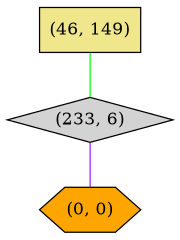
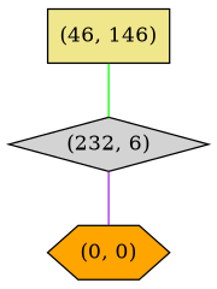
  graph {
    node [style=filled]
-   "(46, 146)" [fillcolor=khaki shape=box label="(46, 149)"]
-   "(233, 6)" [fillcolor=lightgrey shape=diamond]
+   "(46, 146)" [fillcolor=khaki shape=box]
+   "(233, 6)" [fillcolor=lightgrey shape=diamond label="(232, 6)"]
    "(0, 0)" [fillcolor=orange shape=hexagon]
    "(46, 146)" -- "(233, 6)" [color=green weight=2]
    "(233, 6)" -- "(0, 0)" [color=purple weight=4]
  }
